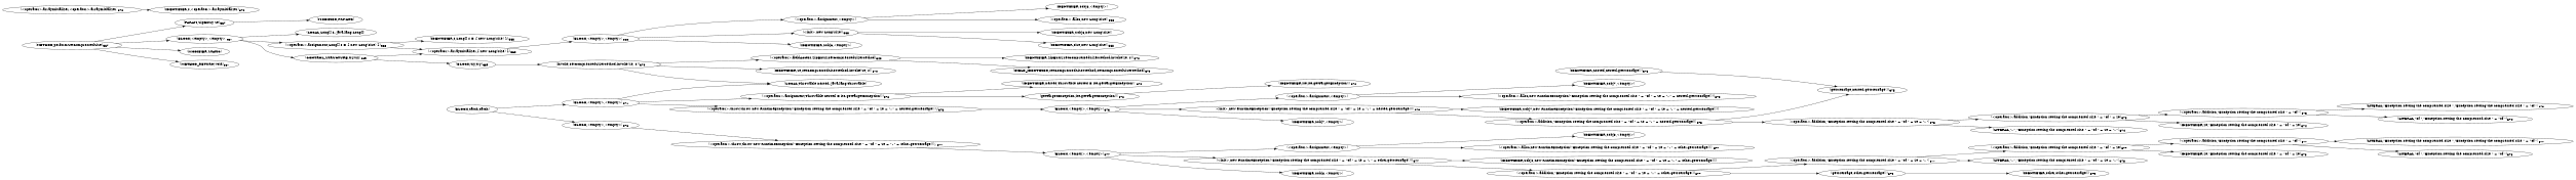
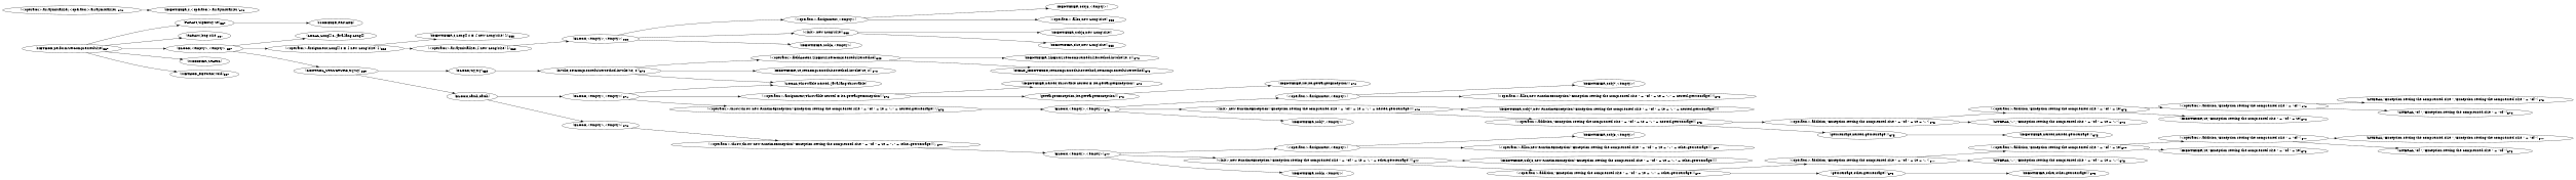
  digraph {
    rankdir=LR
    n1 [label=<(METHOD,performSetCompressedSize)<SUB>367</SUB>>]
    n2 [label=<(PARAM,ZipEntry ze)<SUB>367</SUB>>]
+   n3 [label=<(PARAM,long size)<SUB>367</SUB>>]
    n4 [label=<(BLOCK,&lt;empty&gt;,&lt;empty&gt;)<SUB>367</SUB>>]
    n5 [label=<(MODIFIER,STATIC)>]
    n6 [label=<(METHOD_RETURN,void)<SUB>367</SUB>>]
    n7 [label=<(MODIFIER,PRIVATE)>]
    n8 [label=<(LOCAL,Long[] s: java.lang.Long[])>]
    n9 [label=<(&lt;operator&gt;.assignment,Long[] s = { new Long(size) })<SUB>368</SUB>>]
    n10 [label=<(CONTROL_STRUCTURE,try,try)<SUB>369</SUB>>]
    n11 [label=<(IDENTIFIER,s,Long[] s = { new Long(size) })<SUB>368</SUB>>]
    n12 [label=<(&lt;operator&gt;.arrayInitializer,{ new Long(size) })<SUB>368</SUB>>]
    n13 [label=<(BLOCK,try,try)<SUB>369</SUB>>]
    n14 [label=<(BLOCK,catch,catch)>]
    n15 [label=<(BLOCK,&lt;empty&gt;,&lt;empty&gt;)<SUB>368</SUB>>]
    n16 [label=<(&lt;operator&gt;.assignment,&lt;empty&gt;)>]
    n17 [label=<(&lt;init&gt;,new Long(size))<SUB>368</SUB>>]
    n18 [label=<(IDENTIFIER,$obj6,&lt;empty&gt;)>]
    n19 [label=<(IDENTIFIER,$obj6,&lt;empty&gt;)>]
    n20 [label=<(&lt;operator&gt;.alloc,new Long(size))<SUB>368</SUB>>]
    n21 [label=<(IDENTIFIER,$obj6,new Long(size))>]
    n22 [label=<(IDENTIFIER,size,new Long(size))<SUB>368</SUB>>]
    n23 [label=<(invoke,setCompressedSizeMethod.invoke(ze, s))<SUB>370</SUB>>]
    n24 [label=<(BLOCK,&lt;empty&gt;,&lt;empty&gt;)<SUB>371</SUB>>]
    n25 [label=<(BLOCK,&lt;empty&gt;,&lt;empty&gt;)<SUB>376</SUB>>]
    n26 [label=<(&lt;operator&gt;.fieldAccess,ZipEntry.setCompressedSizeMethod)<SUB>340</SUB>>]
    n27 [label=<(IDENTIFIER,ze,setCompressedSizeMethod.invoke(ze, s))<SUB>370</SUB>>]
    n28 [label=<(LOCAL,Throwable nested: java.lang.Throwable)>]
    n29 [label=<(IDENTIFIER,ZipEntry,setCompressedSizeMethod.invoke(ze, s))<SUB>370</SUB>>]
    n30 [label=<(FIELD_IDENTIFIER,setCompressedSizeMethod,setCompressedSizeMethod)<SUB>370</SUB>>]
    n31 [label=<(&lt;operator&gt;.arrayInitializer,&lt;operator&gt;.arrayInitializer)<SUB>370</SUB>>]
    n32 [label=<(IDENTIFIER,s,&lt;operator&gt;.arrayInitializer)<SUB>370</SUB>>]
    n33 [label=<(&lt;operator&gt;.assignment,Throwable nested = ite.getTargetException())<SUB>372</SUB>>]
    n34 [label=<(&lt;operator&gt;.throw,throw new RuntimeException(&quot;Exception setting the compressed size &quot; + &quot;of &quot; + ze + &quot;: &quot; + nested.getMessage());)<SUB>373</SUB>>]
    n35 [label=<(&lt;operator&gt;.throw,throw new RuntimeException(&quot;Exception setting the compressed size &quot; + &quot;of &quot; + ze + &quot;: &quot; + other.getMessage());)<SUB>377</SUB>>]
    n36 [label=<(IDENTIFIER,nested,Throwable nested = ite.getTargetException())<SUB>372</SUB>>]
    n37 [label=<(getTargetException,ite.getTargetException())<SUB>372</SUB>>]
    n38 [label=<(BLOCK,&lt;empty&gt;,&lt;empty&gt;)<SUB>373</SUB>>]
    n39 [label=<(IDENTIFIER,ite,ite.getTargetException())<SUB>372</SUB>>]
    n40 [label=<(&lt;operator&gt;.assignment,&lt;empty&gt;)>]
    n41 [label=<(&lt;init&gt;,new RuntimeException(&quot;Exception setting the compressed size &quot; + &quot;of &quot; + ze + &quot;: &quot; + nested.getMessage()))<SUB>373</SUB>>]
    n42 [label=<(IDENTIFIER,$obj7,&lt;empty&gt;)>]
    n43 [label=<(IDENTIFIER,$obj7,&lt;empty&gt;)>]
    n44 [label=<(&lt;operator&gt;.alloc,new RuntimeException(&quot;Exception setting the compressed size &quot; + &quot;of &quot; + ze + &quot;: &quot; + nested.getMessage()))<SUB>373</SUB>>]
    n45 [label=<(IDENTIFIER,$obj7,new RuntimeException(&quot;Exception setting the compressed size &quot; + &quot;of &quot; + ze + &quot;: &quot; + nested.getMessage()))>]
    n46 [label=<(&lt;operator&gt;.addition,&quot;Exception setting the compressed size &quot; + &quot;of &quot; + ze + &quot;: &quot; + nested.getMessage())<SUB>373</SUB>>]
    n47 [label=<(&lt;operator&gt;.addition,&quot;Exception setting the compressed size &quot; + &quot;of &quot; + ze + &quot;: &quot;)<SUB>373</SUB>>]
    n48 [label=<(getMessage,nested.getMessage())<SUB>375</SUB>>]
    n49 [label=<(&lt;operator&gt;.addition,&quot;Exception setting the compressed size &quot; + &quot;of &quot; + ze)<SUB>373</SUB>>]
    n50 [label=<(LITERAL,&quot;: &quot;,&quot;Exception setting the compressed size &quot; + &quot;of &quot; + ze + &quot;: &quot;)<SUB>374</SUB>>]
    n51 [label=<(IDENTIFIER,nested,nested.getMessage())<SUB>375</SUB>>]
    n52 [label=<(&lt;operator&gt;.addition,&quot;Exception setting the compressed size &quot; + &quot;of &quot;)<SUB>373</SUB>>]
    n53 [label=<(IDENTIFIER,ze,&quot;Exception setting the compressed size &quot; + &quot;of &quot; + ze)<SUB>374</SUB>>]
    n54 [label=<(LITERAL,&quot;Exception setting the compressed size &quot;,&quot;Exception setting the compressed size &quot; + &quot;of &quot;)<SUB>373</SUB>>]
    n55 [label=<(LITERAL,&quot;of &quot;,&quot;Exception setting the compressed size &quot; + &quot;of &quot;)<SUB>374</SUB>>]
    n56 [label=<(BLOCK,&lt;empty&gt;,&lt;empty&gt;)<SUB>377</SUB>>]
    n57 [label=<(&lt;operator&gt;.assignment,&lt;empty&gt;)>]
    n58 [label=<(&lt;init&gt;,new RuntimeException(&quot;Exception setting the compressed size &quot; + &quot;of &quot; + ze + &quot;: &quot; + other.getMessage()))<SUB>377</SUB>>]
    n59 [label=<(IDENTIFIER,$obj8,&lt;empty&gt;)>]
    n60 [label=<(IDENTIFIER,$obj8,&lt;empty&gt;)>]
    n61 [label=<(&lt;operator&gt;.alloc,new RuntimeException(&quot;Exception setting the compressed size &quot; + &quot;of &quot; + ze + &quot;: &quot; + other.getMessage()))<SUB>377</SUB>>]
    n62 [label=<(IDENTIFIER,$obj8,new RuntimeException(&quot;Exception setting the compressed size &quot; + &quot;of &quot; + ze + &quot;: &quot; + other.getMessage()))>]
    n63 [label=<(&lt;operator&gt;.addition,&quot;Exception setting the compressed size &quot; + &quot;of &quot; + ze + &quot;: &quot; + other.getMessage())<SUB>377</SUB>>]
    n64 [label=<(&lt;operator&gt;.addition,&quot;Exception setting the compressed size &quot; + &quot;of &quot; + ze + &quot;: &quot;)<SUB>377</SUB>>]
    n65 [label=<(getMessage,other.getMessage())<SUB>379</SUB>>]
    n66 [label=<(&lt;operator&gt;.addition,&quot;Exception setting the compressed size &quot; + &quot;of &quot; + ze)<SUB>377</SUB>>]
    n67 [label=<(LITERAL,&quot;: &quot;,&quot;Exception setting the compressed size &quot; + &quot;of &quot; + ze + &quot;: &quot;)<SUB>378</SUB>>]
    n68 [label=<(IDENTIFIER,other,other.getMessage())<SUB>379</SUB>>]
    n69 [label=<(&lt;operator&gt;.addition,&quot;Exception setting the compressed size &quot; + &quot;of &quot;)<SUB>377</SUB>>]
    n70 [label=<(IDENTIFIER,ze,&quot;Exception setting the compressed size &quot; + &quot;of &quot; + ze)<SUB>378</SUB>>]
    n71 [label=<(LITERAL,&quot;Exception setting the compressed size &quot;,&quot;Exception setting the compressed size &quot; + &quot;of &quot;)<SUB>377</SUB>>]
    n72 [label=<(LITERAL,&quot;of &quot;,&quot;Exception setting the compressed size &quot; + &quot;of &quot;)<SUB>378</SUB>>]
    n1 -> n2
+   n1 -> n3
    n1 -> n4
    n1 -> n5
    n1 -> n6
    n2 -> n7
    n4 -> n8
    n4 -> n9
    n4 -> n10
    n9 -> n11
    n9 -> n12
    n10 -> n13
-   n10 -> n12
+   n10 -> n14
    n12 -> n15
    n13 -> n23
    n14 -> n24
    n14 -> n25
    n15 -> n16
    n15 -> n17
    n15 -> n18
    n16 -> n19
    n16 -> n20
    n17 -> n21
    n17 -> n22
    n23 -> n26
    n23 -> n27
    n23 -> n28
    n24 -> n28
    n24 -> n33
    n24 -> n34
    n25 -> n35
    n26 -> n29
    n26 -> n30
    n31 -> n32
    n33 -> n36
    n33 -> n37
    n34 -> n38
    n35 -> n56
    n37 -> n39
    n38 -> n40
    n38 -> n41
    n38 -> n42
    n40 -> n43
    n40 -> n44
    n41 -> n45
    n41 -> n46
    n46 -> n47
    n46 -> n48
    n47 -> n49
    n47 -> n50
-   n51 -> n48
+   n48 -> n51
    n49 -> n52
    n49 -> n53
    n52 -> n54
    n52 -> n55
    n56 -> n57
    n56 -> n58
    n56 -> n59
    n57 -> n60
    n57 -> n61
    n58 -> n62
    n58 -> n63
    n63 -> n64
    n63 -> n65
    n64 -> n66
    n64 -> n67
    n65 -> n68
    n66 -> n69
    n66 -> n70
    n69 -> n71
    n69 -> n72
  }
